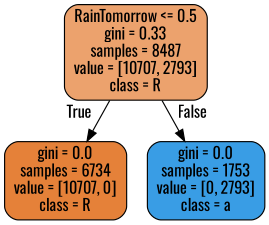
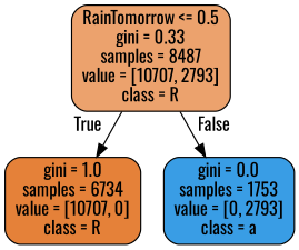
  digraph {
    fontname=Oswald
    node [color=black fontname=Oswald shape=box style="filled, rounded"]
    edge [fontname=Oswald labeldistance=2.5]
    n1 [fillcolor="#eca26d" label="RainTomorrow <= 0.5\ngini = 0.33\nsamples = 8487\nvalue = [10707, 2793]\nclass = R"]
-   n2 [fillcolor="#e58139" label="gini = 0.0\nsamples = 6734\nvalue = [10707, 0]\nclass = R"]
+   n2 [fillcolor="#e58139" label="gini = 1.0\nsamples = 6734\nvalue = [10707, 0]\nclass = R"]
    n3 [fillcolor="#399de5" label="gini = 0.0\nsamples = 1753\nvalue = [0, 2793]\nclass = a"]
    n1 -> n2 [headlabel=True labelangle=45]
    n1 -> n3 [headlabel=False labelangle=-45]
  }
